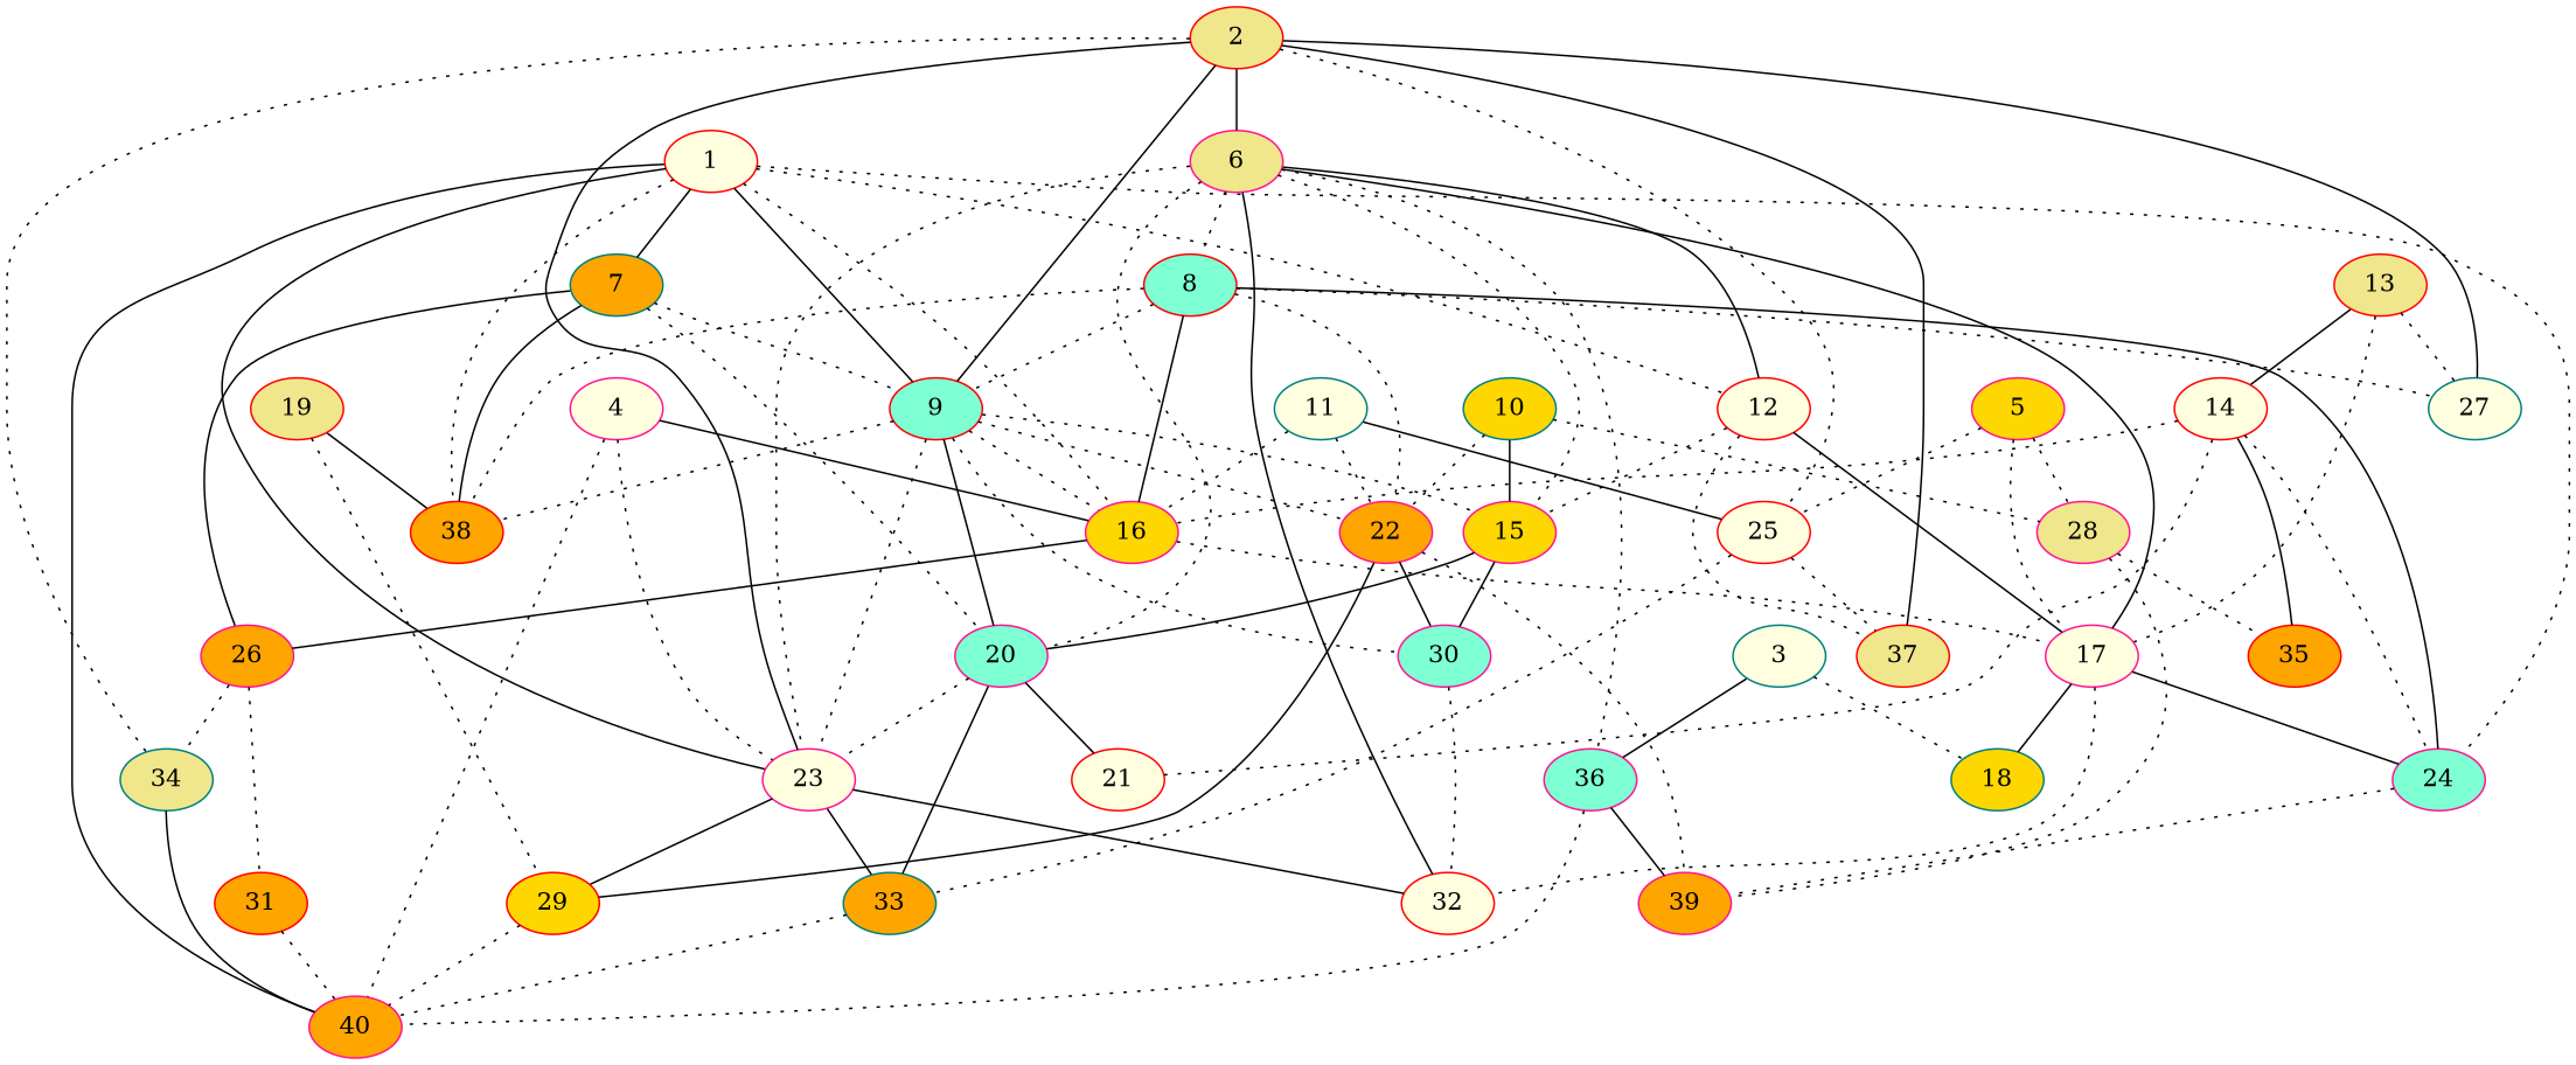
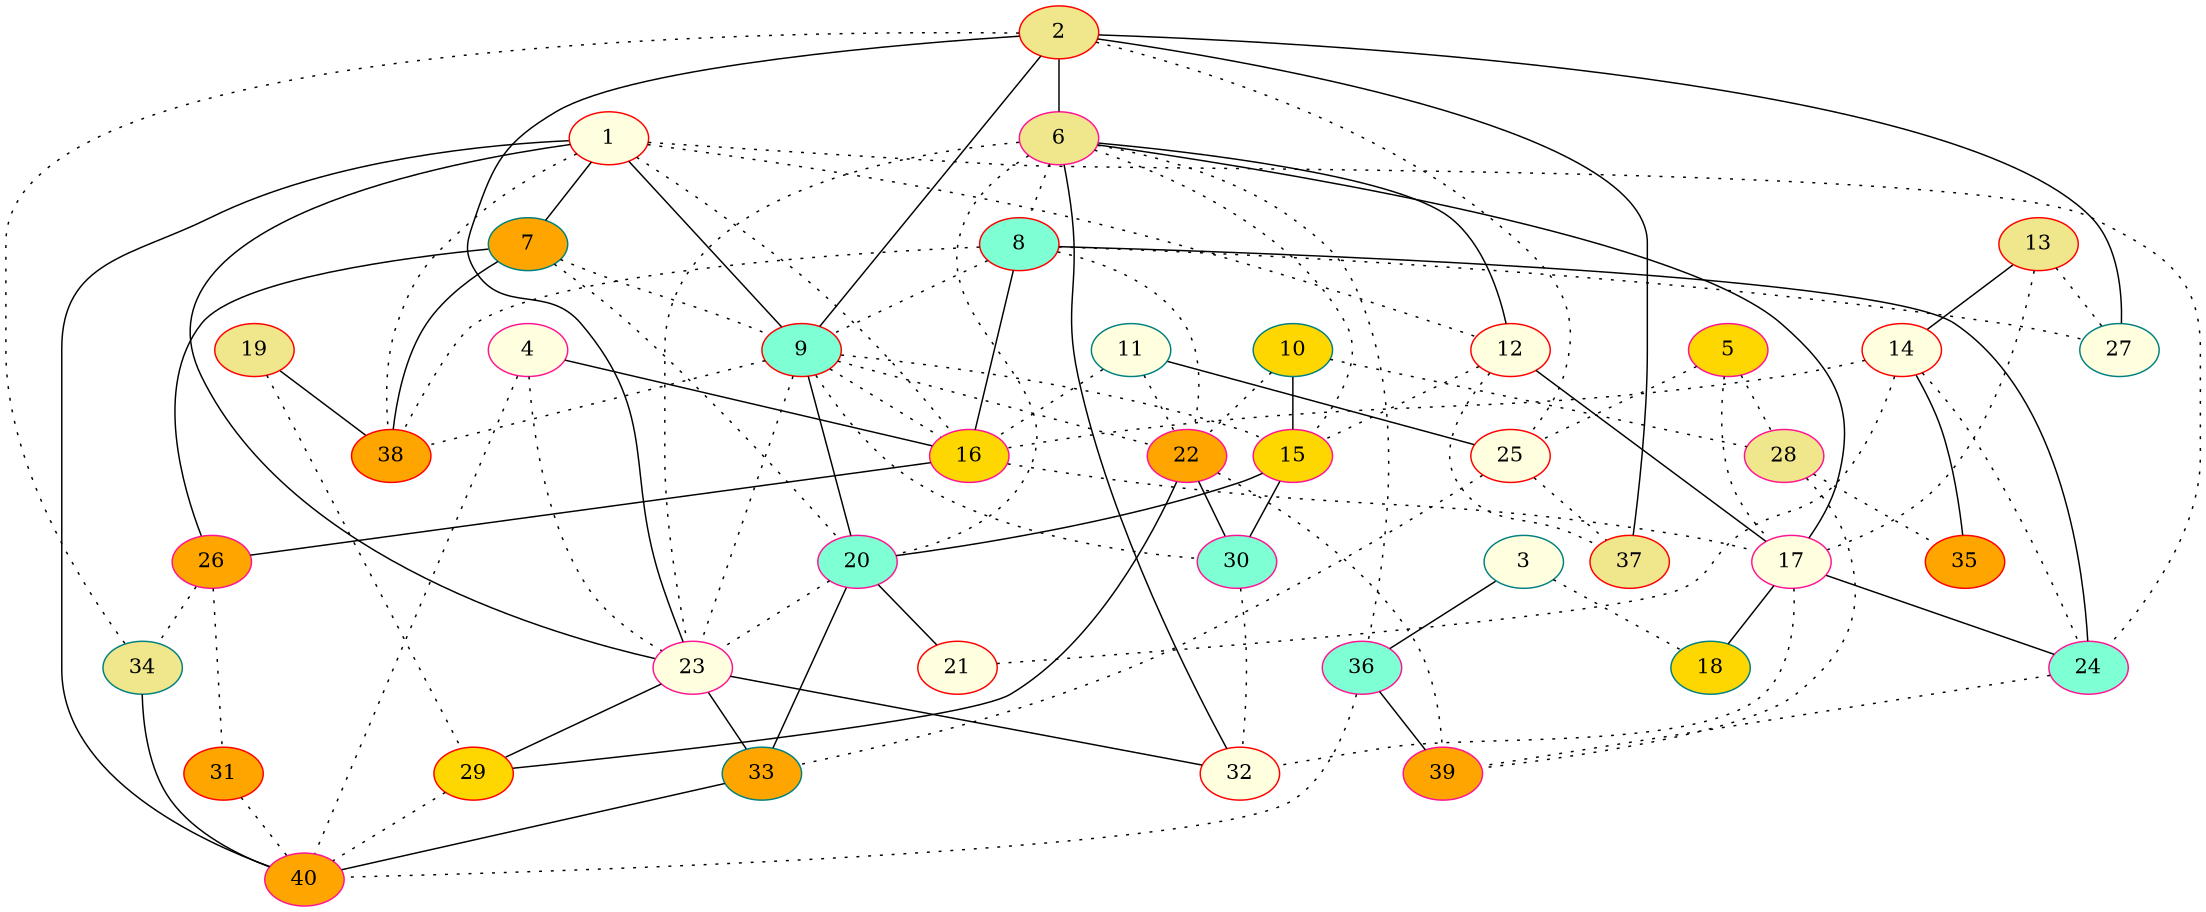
  graph {
    node [color=red fillcolor=lightyellow style=filled]
    edge [style=dotted weight=1.0]
    7 [color=teal fillcolor=orange]
    1
    9 [fillcolor=aquamarine]
    12
    16 [color=deeppink fillcolor=gold]
    23 [color=deeppink]
    24 [color=deeppink fillcolor=aquamarine]
    38 [fillcolor=orange]
    40 [color=deeppink fillcolor=orange]
    20 [color=deeppink fillcolor=aquamarine]
    26 [color=deeppink fillcolor=orange]
    22 [color=deeppink fillcolor=orange]
    15 [color=deeppink fillcolor=gold]
    30 [color=deeppink fillcolor=aquamarine]
    37 [fillcolor=khaki]
    17 [color=deeppink]
    32
    29 [fillcolor=gold]
    33 [color=teal fillcolor=orange]
    39 [color=deeppink fillcolor=orange]
    2 [fillcolor=khaki]
    6 [color=deeppink fillcolor=khaki]
    25
    27 [color=teal]
    34 [color=teal fillcolor=khaki]
    36 [color=deeppink fillcolor=aquamarine]
    8 [fillcolor=aquamarine]
    3 [color=teal]
    18 [color=teal fillcolor=gold]
    4 [color=deeppink]
    5 [color=deeppink fillcolor=gold]
    28 [color=deeppink fillcolor=khaki]
    35 [fillcolor=orange]
    21
    31 [fillcolor=orange]
    10 [color=teal fillcolor=gold]
    11 [color=teal]
    13 [fillcolor=khaki]
    14
    19 [fillcolor=khaki]
    7 -- 9
    7 -- 38 [style=solid]
    7 -- 20
    7 -- 26 [style=solid]
    1 -- 7 [style=solid]
    1 -- 9 [style=solid]
    1 -- 12
    1 -- 16 [weight=2.0]
    1 -- 23 [style=solid]
    1 -- 24
    1 -- 38
    1 -- 40 [style=solid]
    9 -- 16 [weight=2.0]
    9 -- 23 [weight=2.0]
    9 -- 38
    9 -- 20 [style=solid]
    9 -- 22
    9 -- 15
    9 -- 30
    12 -- 15
    12 -- 37
    12 -- 17 [style=solid]
    16 -- 26 [style=solid]
    16 -- 17
    23 -- 32 [style=solid]
    23 -- 29 [style=solid]
    23 -- 33 [style=solid]
    24 -- 39
    20 -- 23 [weight=2.0]
    20 -- 33 [style=solid]
    20 -- 21 [style=solid]
    26 -- 34
    26 -- 31
    22 -- 30 [style=solid]
    22 -- 29 [style=solid]
    22 -- 39 [weight=2.0]
    15 -- 20 [style=solid]
    15 -- 30 [style=solid]
    30 -- 32
    17 -- 24 [style=solid]
    17 -- 32
    17 -- 18 [style=solid weight=2.0]
    29 -- 40
-   33 -- 40
+   33 -- 40 [style=solid]
    2 -- 9 [style=solid]
    2 -- 23 [style=solid]
    2 -- 37 [style=solid]
    2 -- 6 [style=solid weight=5.0]
    2 -- 25
    2 -- 27 [style=solid]
    2 -- 34
    6 -- 12 [style=solid]
    6 -- 23 [weight=2.0]
    6 -- 20
    6 -- 15
    6 -- 17 [style=solid]
    6 -- 32 [style=solid]
    6 -- 36
    6 -- 8 [weight=2.0]
    25 -- 37
    25 -- 33
    34 -- 40 [style=solid]
    36 -- 40
    36 -- 39 [style=solid]
    8 -- 9 [weight=2.0]
    8 -- 16 [style=solid]
    8 -- 24 [style=solid]
    8 -- 38
    8 -- 22
    8 -- 27
    3 -- 36 [style=solid]
    3 -- 18
    4 -- 16 [style=solid weight=2.0]
    4 -- 23
    4 -- 40
    5 -- 17
    5 -- 25
    5 -- 28
    28 -- 39
    28 -- 35
    31 -- 40
    10 -- 22
    10 -- 15 [style=solid]
    10 -- 28
    11 -- 16
    11 -- 22
    11 -- 25 [style=solid]
    13 -- 17
    13 -- 27
    13 -- 14 [style=solid]
    14 -- 16
    14 -- 24
    14 -- 35 [style=solid]
    14 -- 21
    19 -- 38 [style=solid]
    19 -- 29
  }
